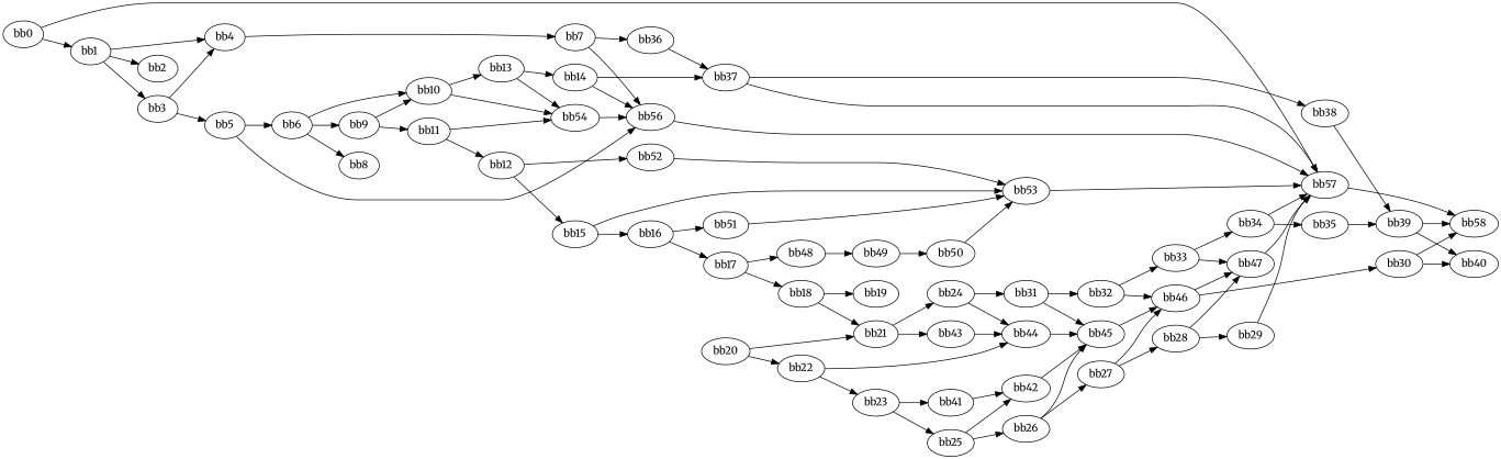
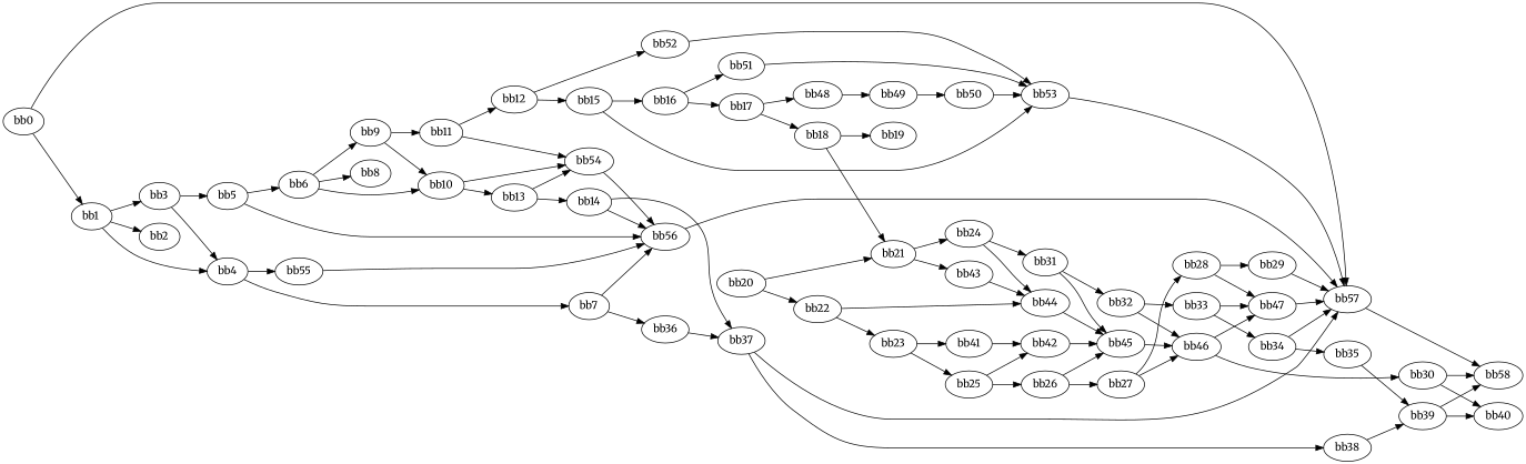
  digraph {
    fontname=Merriweather
    rankdir=LR
    node [fontname=Merriweather]
    edge [fontname=Merriweather]
    n1 [label="bb0\l"]
    n2 [label="bb1\l"]
    n3 [label="bb57\l"]
    n4 [label="bb2\l"]
    n5 [label="bb3\l"]
    n6 [label="bb4\l"]
    n7 [label="bb58\l"]
    n8 [label="bb5\l"]
    n9 [label="bb7\l"]
+   n10 [label="bb55\l"]
    n11 [label="bb6\l"]
    n12 [label="bb56\l"]
    n13 [label="bb36\l"]
    n14 [label="bb8\l"]
    n15 [label="bb9\l"]
    n16 [label="bb10\l"]
    n17 [label="bb11\l"]
    n18 [label="bb13\l"]
    n19 [label="bb54\l"]
    n20 [label="bb37\l"]
    n21 [label="bb12\l"]
    n22 [label="bb14\l"]
    n23 [label="bb15\l"]
    n24 [label="bb52\l"]
    n25 [label="bb16\l"]
    n26 [label="bb53\l"]
    n27 [label="bb38\l"]
    n28 [label="bb17\l"]
    n29 [label="bb51\l"]
    n30 [label="bb18\l"]
    n31 [label="bb48\l"]
    n32 [label="bb19\l"]
    n33 [label="bb21\l"]
    n34 [label="bb49\l"]
    n35 [label="bb20\l"]
    n36 [label="bb22\l"]
    n37 [label="bb24\l"]
    n38 [label="bb43\l"]
    n39 [label="bb23\l"]
    n40 [label="bb44\l"]
    n41 [label="bb31\l"]
    n42 [label="bb25\l"]
    n43 [label="bb41\l"]
    n44 [label="bb45\l"]
    n45 [label="bb26\l"]
    n46 [label="bb42\l"]
    n47 [label="bb32\l"]
    n48 [label="bb27\l"]
    n49 [label="bb28\l"]
    n50 [label="bb46\l"]
    n51 [label="bb29\l"]
    n52 [label="bb47\l"]
    n53 [label="bb30\l"]
    n54 [label="bb40\l"]
    n55 [label="bb33\l"]
    n56 [label="bb34\l"]
    n57 [label="bb35\l"]
    n58 [label="bb39\l"]
    n59 [label="bb50\l"]
    n1 -> n2
    n1 -> n3
    n2 -> n4
    n2 -> n5
    n2 -> n6
    n3 -> n7
    n5 -> n6
    n5 -> n8
    n6 -> n9
+   n6 -> n10
    n8 -> n11
    n8 -> n12
    n9 -> n12
    n9 -> n13
+   n10 -> n12
    n11 -> n14
    n11 -> n15
    n11 -> n16
    n12 -> n3
    n13 -> n20
    n15 -> n16
    n15 -> n17
    n16 -> n18
    n16 -> n19
    n17 -> n19
    n17 -> n21
    n18 -> n19
    n18 -> n22
    n19 -> n12
    n20 -> n3
    n20 -> n27
    n21 -> n23
    n21 -> n24
    n22 -> n12
    n22 -> n20
    n23 -> n25
    n23 -> n26
    n24 -> n26
    n25 -> n28
    n25 -> n29
    n26 -> n3
    n27 -> n58
    n28 -> n30
    n28 -> n31
    n29 -> n26
    n30 -> n32
    n30 -> n33
    n31 -> n34
    n33 -> n37
    n33 -> n38
    n34 -> n59
    n35 -> n33
    n35 -> n36
    n36 -> n39
    n36 -> n40
    n37 -> n40
    n37 -> n41
    n38 -> n40
    n39 -> n42
    n39 -> n43
    n40 -> n44
    n41 -> n44
    n41 -> n47
    n42 -> n45
    n42 -> n46
    n43 -> n46
    n44 -> n50
    n45 -> n44
    n45 -> n48
    n46 -> n44
    n47 -> n50
    n47 -> n55
    n48 -> n49
    n48 -> n50
    n49 -> n51
    n49 -> n52
    n50 -> n52
    n50 -> n53
    n51 -> n3
    n52 -> n3
    n53 -> n7
    n53 -> n54
    n55 -> n52
    n55 -> n56
    n56 -> n3
    n56 -> n57
    n57 -> n58
    n58 -> n7
    n58 -> n54
    n59 -> n26
  }
